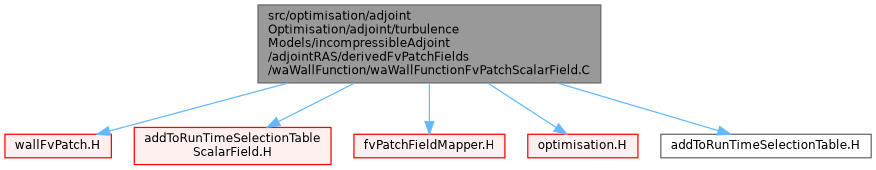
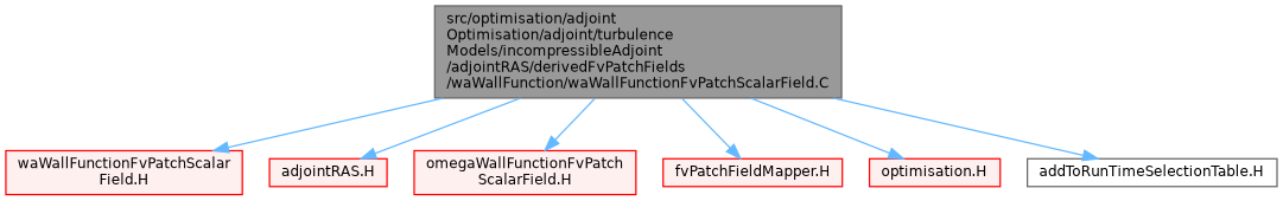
  digraph {
    node [color=red fillcolor="#FFF0F0" fontname=Helvetica fontsize=10 shape=box style=filled]
    edge [color=steelblue1 fontname=Helvetica fontsize=10 labelfontname=Helvetica labelfontsize=10 style=solid]
    n1 [color=gray40 fillcolor=grey60 fontcolor=black height=0.2 label="src/optimisation/adjoint\lOptimisation/adjoint/turbulence\lModels/incompressibleAdjoint\l/adjointRAS/derivedFvPatchFields\l/waWallFunction/waWallFunctionFvPatchScalarField.C" width=0.4]
-   n3 [height=0.2 label="wallFvPatch.H" width=0.4]
-   n4 [height=0.2 label="addToRunTimeSelectionTable\lScalarField.H" width=0.4]
+   n2 [height=0.2 label="waWallFunctionFvPatchScalar\lField.H" width=0.4]
+   n3 [height=0.2 label="adjointRAS.H" width=0.4]
+   n4 [height=0.2 label="omegaWallFunctionFvPatch\lScalarField.H" width=0.4]
    n5 [height=0.2 label="fvPatchFieldMapper.H" width=0.4]
    n6 [height=0.2 label="optimisation.H" width=0.4]
    n7 [color=grey40 fillcolor=white height=0.2 label="addToRunTimeSelectionTable.H" width=0.4]
+   n1 -> n2
    n1 -> n3
    n1 -> n4
    n1 -> n5
    n1 -> n6
    n1 -> n7
  }
